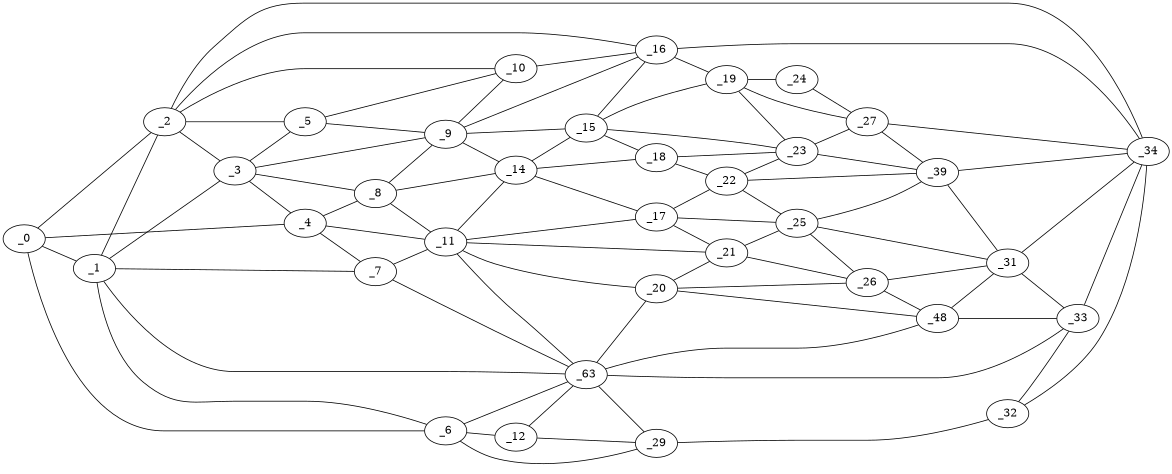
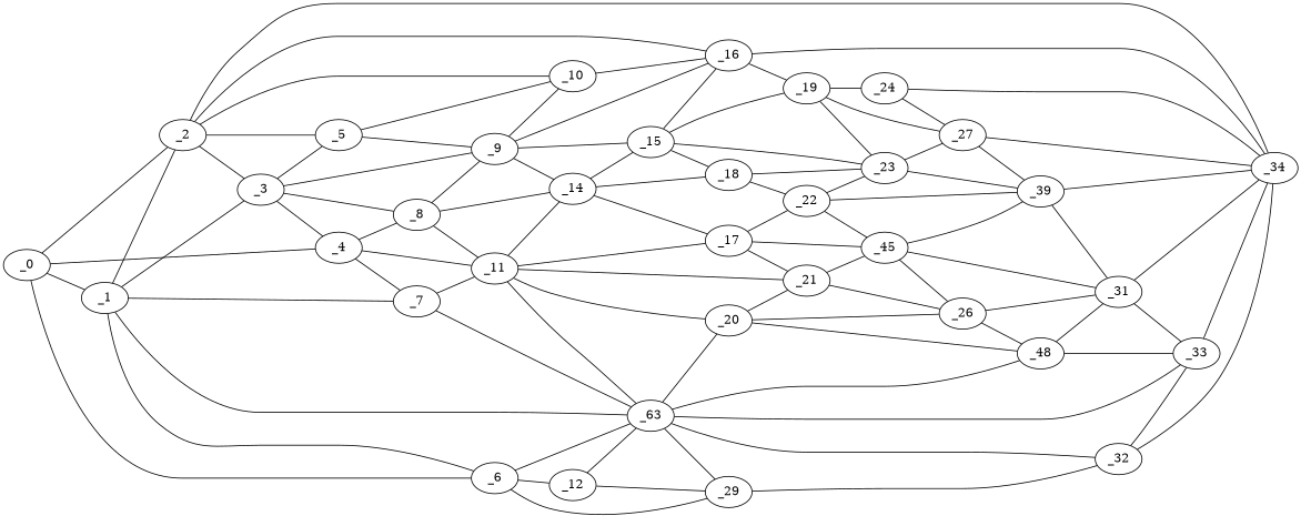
  graph {
    rankdir=LR
    node [x=52 y=107]
    edge [valence=2]
    _0 [x=25 y=17]
    _1 [x=28 y=37]
    _2 [x=29 y=123]
    _6 [y=14]
    _4 [x=51 y=60]
    _3 [x=34 y=95]
    _7 [y=57]
    n8 [label=_63 x=66 y=43]
    _5 [x=51 y=99]
    _10 [x=58]
    _16 [x=68]
    _34 [x=103 y=117]
    _12 [x=63 y=18]
    _29 [x=89 y=12]
    _8 [x=56 y=79]
    _9 [x=57 y=91]
    _11 [x=61 y=62]
    _20 [x=75 y=53]
    n19 [label=_48 x=86 y=52]
    _32 [x=101 y=30]
    _33 [x=101 y=34]
    _19 [x=73 y=106]
    _14 [x=66 y=81]
    _15 [x=68 y=90]
    _17 [x=70 y=81]
    _21 [x=76 y=61]
    _26 [x=84 y=58]
    _31 [x=98 y=70]
    _23 [x=80 y=88]
    _24 [x=81 y=105]
    _27 [x=85 y=96]
    _18 [x=70 y=87]
    _22 [x=80 y=80]
-   _25 [x=82 y=76]
+   _25 [x=82 y=76 label=_45]
    n35 [label=_39 x=97 y=89]
    _0 -- _1
    _0 -- _2 [valence=1]
    _0 -- _6 [valence=1]
    _0 -- _4
    _1 -- _2 [valence=1]
    _1 -- _6 [valence=1]
    _1 -- _3
    _1 -- _7 [valence=1]
    _1 -- n8
    _2 -- _3
    _2 -- _5 [valence=1]
    _2 -- _10 [valence=1]
    _2 -- _16 [valence=1]
    _2 -- _34 [valence=1]
    _6 -- n8
    _6 -- _12
    _6 -- _29 [valence=1]
    _4 -- _7 [valence=1]
    _4 -- _8
    _4 -- _11 [valence=1]
    _3 -- _4 [valence=1]
    _3 -- _5 [valence=1]
    _3 -- _8
    _3 -- _9
    _7 -- n8
    _7 -- _11
    n8 -- _29
    n8 -- _20
    n8 -- n19
+   n8 -- _32
    n8 -- _33 [valence=1]
    _5 -- _10
    _5 -- _9
    _10 -- _16
    _16 -- _34
    _16 -- _19 [valence=1]
    _12 -- n8 [valence=1]
    _12 -- _29
    _29 -- _32 [valence=1]
    _8 -- _9
    _8 -- _11 [valence=1]
    _8 -- _14
    _9 -- _10 [valence=1]
    _9 -- _16
    _9 -- _14
    _9 -- _15
    _11 -- n8
    _11 -- _20
    _11 -- _14
    _11 -- _17 [valence=1]
    _11 -- _21 [valence=1]
    _20 -- n19 [valence=1]
    _20 -- _21
    _20 -- _26
    n19 -- _33
    n19 -- _31
    _32 -- _34 [valence=1]
    _32 -- _33 [valence=1]
    _33 -- _34
    _19 -- _23 [valence=1]
    _19 -- _24 [valence=1]
    _19 -- _27 [valence=1]
    _14 -- _15
    _14 -- _17
    _14 -- _18
    _15 -- _16
    _15 -- _19
    _15 -- _23
    _15 -- _18
    _17 -- _21
    _17 -- _22
    _17 -- _25
    _21 -- _26
    _21 -- _25
    _26 -- n19
    _26 -- _31 [valence=1]
    _31 -- _34
    _31 -- _33 [valence=1]
    _23 -- _27 [valence=1]
    _23 -- n35
+   _24 -- _34
    _24 -- _27
    _27 -- _34 [valence=1]
    _27 -- n35
    _18 -- _23
    _18 -- _22
    _22 -- _23
    _22 -- _25 [valence=1]
    _22 -- n35
    _25 -- _26
    _25 -- _31 [valence=1]
    _25 -- n35
    n35 -- _34 [valence=1]
    n35 -- _31 [valence=1]
  }
